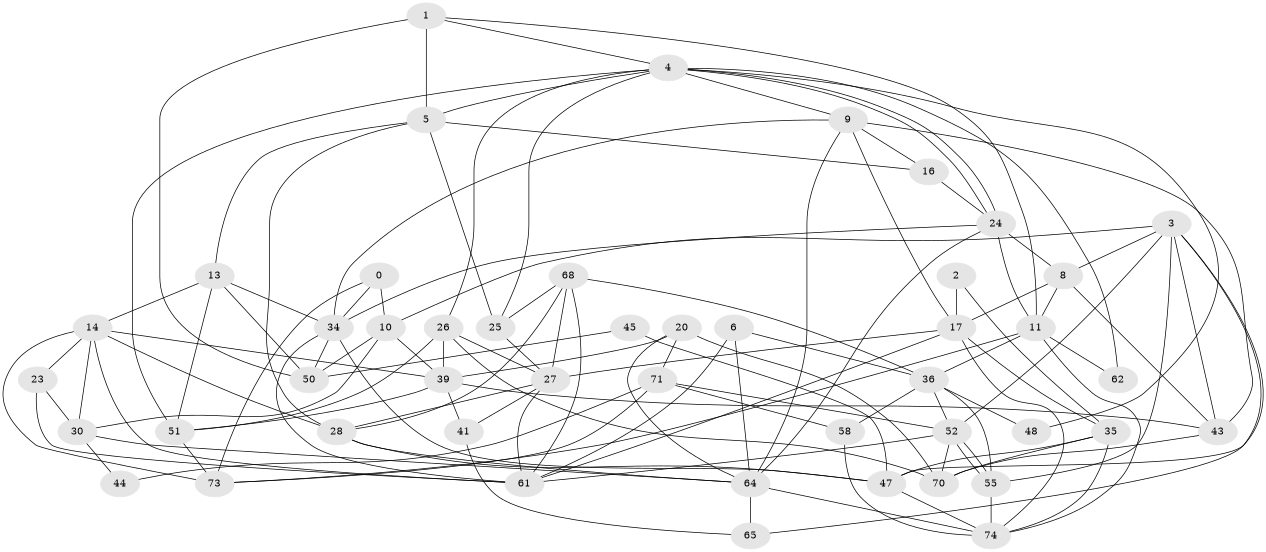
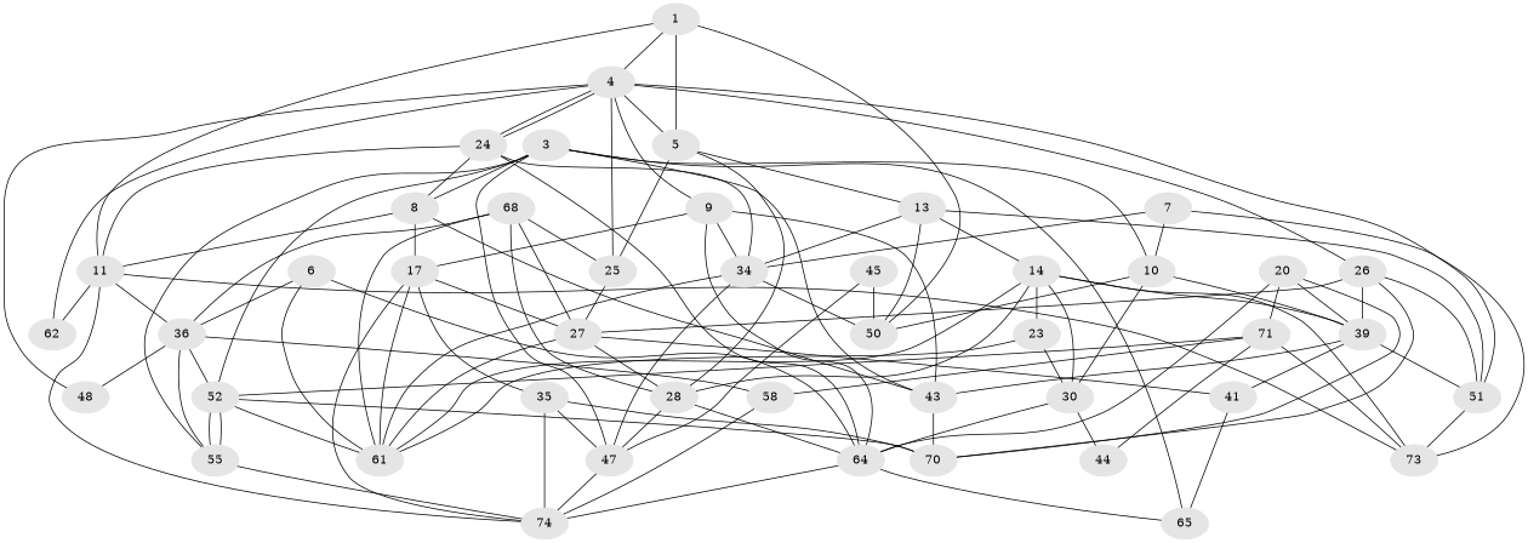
  graph {
    node [color=gray90 style=filled]
    1 [super="+15"]
    4 [super="+42"]
    5 [super="+79"]
    11 [super="+57"]
    50 [super="+59"]
    9 [super="+12"]
    24 [super="+66"]
    25
    26
    48
    51 [super="+77"]
    62
    13 [super="+19"]
-   16
    28 [super="+75"]
    36 [super="+46"]
    73
    74 [super="+78"]
    17 [super="+69"]
    35 [super="+53"]
    27 [super="+38"]
    61 [super="+67"]
-   2
    47 [super="+56"]
    70 [super="+71"]
    3 [super="+29"]
    8 [super="+54"]
    10 [super="+63"]
    43
    52 [super="+72"]
    55 [super="+68"]
    65
    30 [super="+32"]
    39 [super="+60"]
    64 [super="+76"]
    34 [super="+40"]
    14 [super="+33"]
    41
    6
    58
-   7 [label=0]
+   7
    44
    23
    n44 [label=68 super="+49"]
    20 [super="+31"]
    n46 [label=71 super="+37"]
    45
    1 -- 4
    1 -- 5 [weight=2]
    1 -- 11
    1 -- 50
    4 -- 5
    4 -- 9
    4 -- 24
    4 -- 24
    4 -- 25
    4 -- 26
    4 -- 48
    4 -- 51
    4 -- 62
    5 -- 25
    5 -- 13
-   5 -- 16
    5 -- 28
    11 -- 24
    11 -- 62
    11 -- 36
    11 -- 73
    11 -- 74
-   9 -- 16
    9 -- 17
    9 -- 43
    9 -- 64
    9 -- 34
    24 -- 8
    24 -- 64
    24 -- 34
    25 -- 27
    26 -- 51
    26 -- 27
    26 -- 70
    26 -- 39
    51 -- 73
    13 -- 50
    13 -- 51
    13 -- 34
    13 -- 14
-   16 -- 24
    28 -- 47
    28 -- 64
    36 -- 48
    36 -- 52
    36 -- 55
    36 -- 58
    17 -- 74
    17 -- 35
    17 -- 27
    17 -- 61
    35 -- 74
    35 -- 47
    35 -- 70
    27 -- 28
    27 -- 61
    27 -- 41
-   2 -- 17
-   2 -- 35
    47 -- 74
    3 -- 47
    3 -- 8
    3 -- 10
    3 -- 43
    3 -- 52
    3 -- 55
    3 -- 65
    8 -- 11
    8 -- 17
    8 -- 43
    10 -- 50
    10 -- 30
    10 -- 39
    43 -- 70
    52 -- 61
    52 -- 70
    52 -- 55 [weight=2]
    52 -- 55
    55 -- 74
    30 -- 64
    30 -- 44
    39 -- 51
    39 -- 43
    39 -- 41
    64 -- 74
    64 -- 65
    34 -- 50
    34 -- 61
    34 -- 47
    14 -- 28
    14 -- 73
    14 -- 61
    14 -- 30
    14 -- 39
    14 -- 23
    41 -- 65
    6 -- 36
    6 -- 61
    6 -- 64
    58 -- 74
    7 -- 73
    7 -- 10
    7 -- 34
    23 -- 61
    23 -- 30
    n44 -- 25
    n44 -- 28
    n44 -- 36
    n44 -- 27
    n44 -- 61
    20 -- 70
    20 -- 39
    20 -- 64
    20 -- n46
    n46 -- 73
    n46 -- 52
    n46 -- 58
    n46 -- 44
    45 -- 50
    45 -- 47
  }
